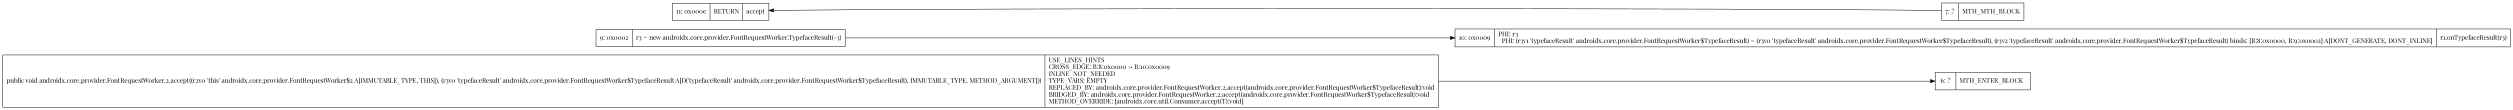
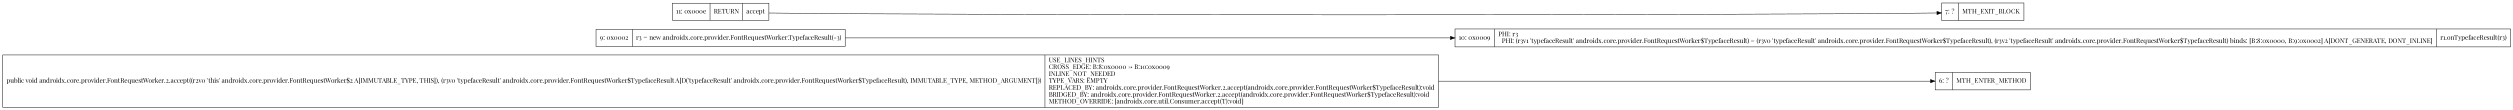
  digraph {
    fontname="Playfair Display"
    rankdir=LR
    node [fontname="Playfair Display" shape=record]
    edge [fontname="Playfair Display"]
-   n1 [label="{6\:\ ?|MTH_ENTER_BLOCK\l}"]
+   n1 [label="{6\:\ ?|MTH_ENTER_METHOD\l}"]
    n2 [label="{9\:\ 0x0002|r3 = new androidx.core.provider.FontRequestWorker.TypefaceResult(\-3)\l}"]
    n3 [label="{10\:\ 0x0009|PHI: r3 \l  PHI: (r3v1 'typefaceResult' androidx.core.provider.FontRequestWorker$TypefaceResult) = (r3v0 'typefaceResult' androidx.core.provider.FontRequestWorker$TypefaceResult), (r3v2 'typefaceResult' androidx.core.provider.FontRequestWorker$TypefaceResult) binds: [B:8:0x0000, B:9:0x0002] A[DONT_GENERATE, DONT_INLINE]\l|r1.onTypefaceResult(r3)\l}"]
    n4 [label="{11\:\ 0x000e|RETURN\l|accept\l}"]
-   n5 [label="{7\:\ ?|MTH_MTH_BLOCK\l}"]
+   n5 [label="{7\:\ ?|MTH_EXIT_BLOCK\l}"]
    n6 [label="{public void androidx.core.provider.FontRequestWorker.2.accept((r2v0 'this' androidx.core.provider.FontRequestWorker$2 A[IMMUTABLE_TYPE, THIS]), (r3v0 'typefaceResult' androidx.core.provider.FontRequestWorker$TypefaceResult A[D('typefaceResult' androidx.core.provider.FontRequestWorker$TypefaceResult), IMMUTABLE_TYPE, METHOD_ARGUMENT]))  | USE_LINES_HINTS\lCROSS_EDGE: B:8:0x0000 \-\> B:10:0x0009\lINLINE_NOT_NEEDED\lTYPE_VARS: EMPTY\lREPLACED_BY: androidx.core.provider.FontRequestWorker.2.accept(androidx.core.provider.FontRequestWorker$TypefaceResult):void\lBRIDGED_BY: androidx.core.provider.FontRequestWorker.2.accept(androidx.core.provider.FontRequestWorker$TypefaceResult):void\lMETHOD_OVERRIDE: [androidx.core.util.Consumer.accept(T):void]\l}"]
    n2 -> n3
-   n5 -> n4
+   n4 -> n5
    n6 -> n1
  }
